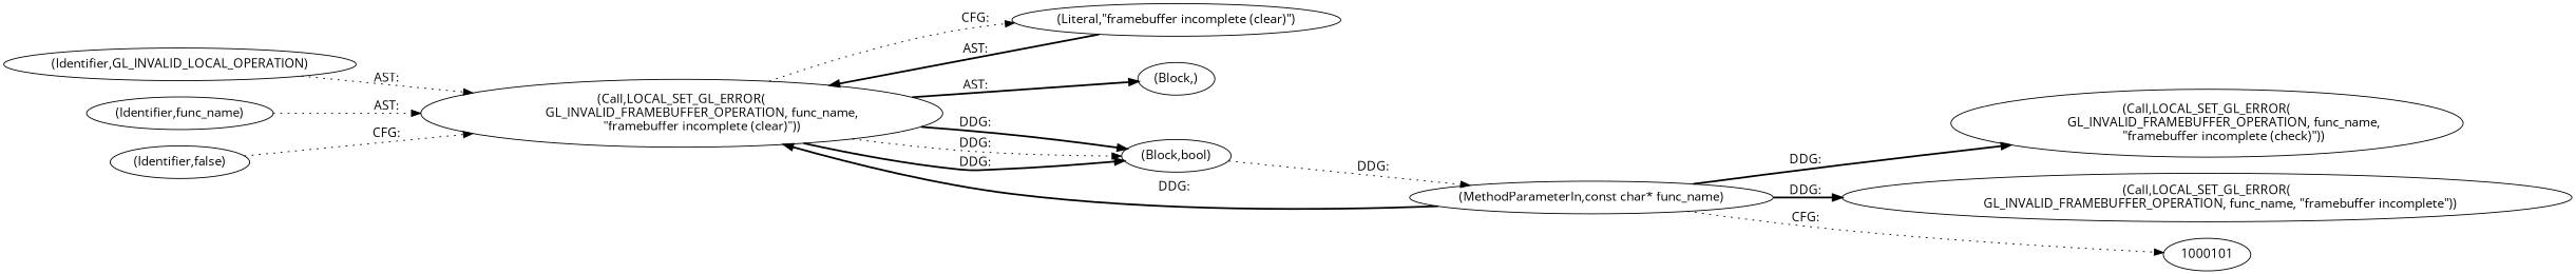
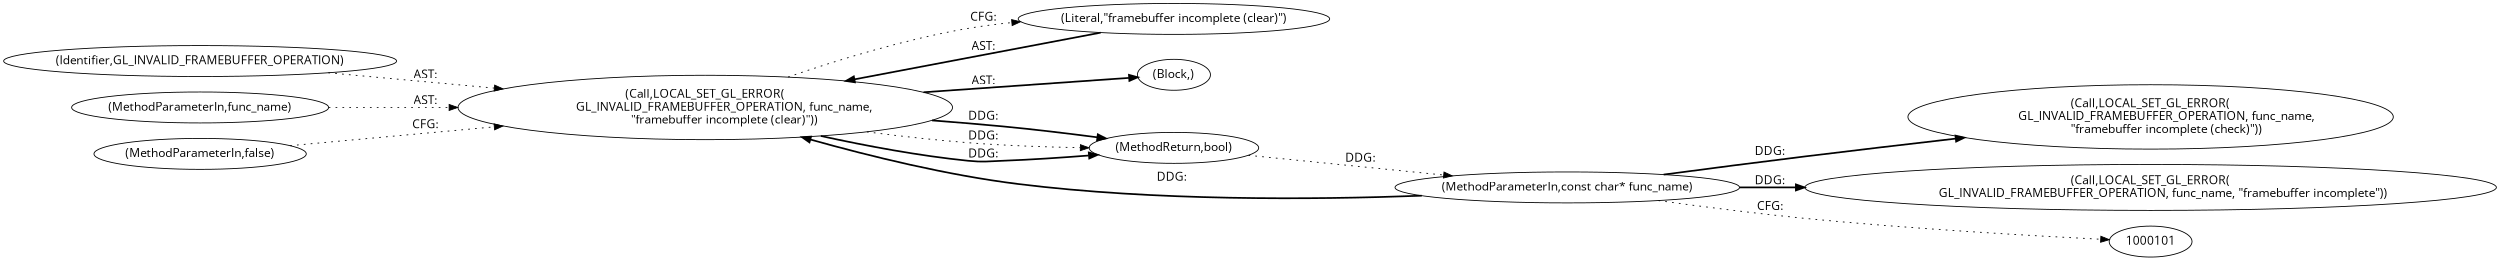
  digraph {
    fontname="Open Sans"
    rankdir=LR
    node [fontname="Open Sans"]
    edge [fontname="Open Sans" style=dotted]
    n1 [label="(Call,LOCAL_SET_GL_ERROR(\n            GL_INVALID_FRAMEBUFFER_OPERATION, func_name,\n            \"framebuffer incomplete (clear)\"))"]
    n2 [label="(Literal,\"framebuffer incomplete (clear)\")"]
    n3 [label="(Block,)"]
-   n4 [label="(Block,bool)"]
+   n4 [label="(MethodReturn,bool)"]
    n5 [label="(MethodParameterIn,const char* func_name)"]
    n6 [label="(Call,LOCAL_SET_GL_ERROR(\n          GL_INVALID_FRAMEBUFFER_OPERATION, func_name,\n          \"framebuffer incomplete (check)\"))"]
    n7 [label="(Call,LOCAL_SET_GL_ERROR(\n        GL_INVALID_FRAMEBUFFER_OPERATION, func_name, \"framebuffer incomplete\"))"]
    1000101
-   n9 [label="(Identifier,GL_INVALID_LOCAL_OPERATION)"]
-   n10 [label="(Identifier,func_name)"]
-   n11 [label="(Identifier,false)"]
+   n9 [label="(Identifier,GL_INVALID_FRAMEBUFFER_OPERATION)"]
+   n10 [label="(MethodParameterIn,func_name)"]
+   n11 [label="(MethodParameterIn,false)"]
    n1 -> n2 [label="CFG: "]
    n1 -> n3 [label="AST: " style=bold]
    n1 -> n4 [label="DDG: " style=bold]
    n1 -> n4 [label="DDG: "]
    n1 -> n4 [label="DDG: " style=bold]
    n2 -> n1 [label="AST: " style=bold]
    n4 -> n5 [label="DDG: "]
    n5 -> n1 [label="DDG: " style=bold]
    n5 -> n6 [label="DDG: " style=bold]
    n5 -> n7 [label="DDG: " style=bold]
    n5 -> 1000101 [label="CFG: "]
    n9 -> n1 [label="AST: "]
    n10 -> n1 [label="AST: "]
    n11 -> n1 [label="CFG: "]
  }
